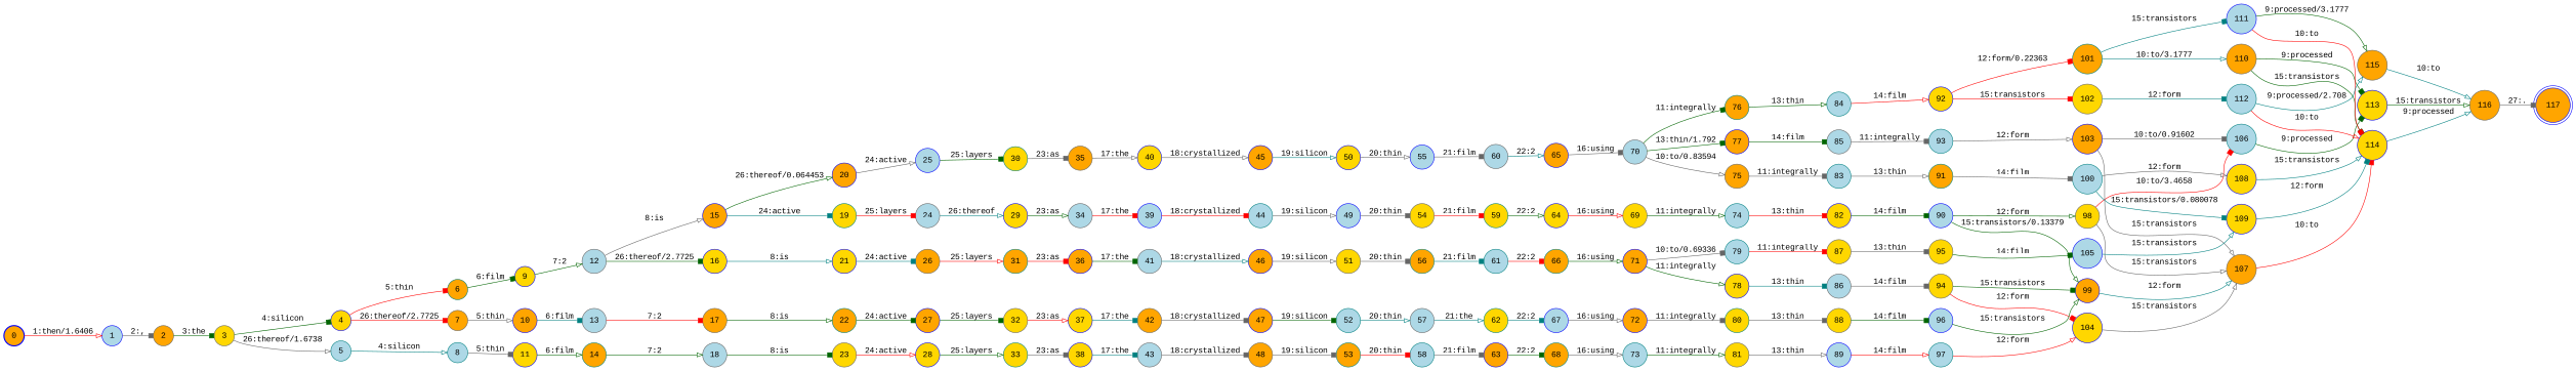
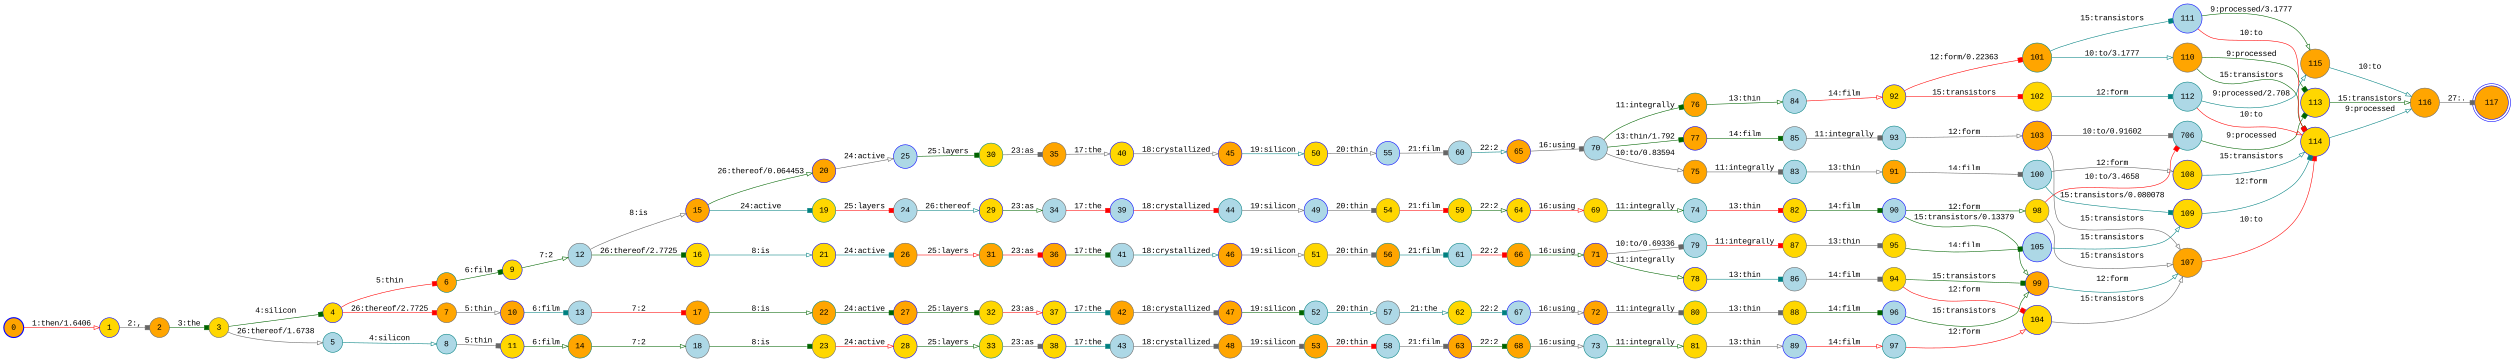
  digraph {
    fontname="Liberation Mono"
    nodesep=0.25
    rankdir=LR
    ranksep=0.4
    node [color=blue fillcolor=orange fontname="Liberation Mono" fontsize=14 shape=circle style="solid,filled"]
    edge [arrowhead=box color=gray40 fontname="Liberation Mono" fontsize=14]
    n1 [label=0 style="bold,filled"]
-   n2 [fillcolor=lightblue label=1]
+   n2 [fillcolor=gold label=1]
    n3 [color=gray40 label=2]
    n4 [color=gray40 fillcolor=gold label=3]
    n5 [fillcolor=gold label=4]
    n6 [color=teal fillcolor=lightblue label=5]
    n7 [color=teal label=6]
    n8 [color=gray40 label=7]
    n9 [color=teal fillcolor=lightblue label=8]
    n10 [fillcolor=gold label=9]
    n11 [label=10]
    n12 [fillcolor=gold label=11]
    n13 [color=gray40 fillcolor=lightblue label=12]
    n14 [color=gray40 fillcolor=lightblue label=13]
    n15 [color=teal label=14]
    n16 [label=15]
    n17 [fillcolor=gold label=16]
    n18 [color=gray40 label=17]
    n19 [color=gray40 fillcolor=lightblue label=18]
    n20 [color=teal fillcolor=gold label=19]
    n21 [label=20]
    n22 [fillcolor=gold label=21]
    n23 [color=teal label=22]
    n24 [color=gray40 fillcolor=gold label=23]
    n25 [color=gray40 fillcolor=lightblue label=24]
    n26 [fillcolor=lightblue label=25]
    n27 [color=gray40 label=26]
    n28 [label=27]
    n29 [fillcolor=gold label=28]
    n30 [fillcolor=gold label=29]
    n31 [color=teal fillcolor=gold label=30]
    n32 [color=teal label=31]
    n33 [color=gray40 fillcolor=gold label=32]
    n34 [color=teal fillcolor=gold label=33]
    n35 [color=gray40 fillcolor=lightblue label=34]
    n36 [color=gray40 label=35]
    n37 [label=36]
    n38 [fillcolor=gold label=37]
    n39 [fillcolor=gold label=38]
    n40 [fillcolor=lightblue label=39]
    n41 [fillcolor=gold label=40]
    n42 [color=gray40 fillcolor=lightblue label=41]
    n43 [color=gray40 label=42]
    n44 [color=gray40 fillcolor=lightblue label=43]
    n45 [color=teal fillcolor=lightblue label=44]
    n46 [label=45]
    n47 [label=46]
    n48 [label=47]
    n49 [color=gray40 label=48]
    n50 [fillcolor=lightblue label=49]
    n51 [fillcolor=gold label=50]
    n52 [color=gray40 fillcolor=gold label=51]
    n53 [color=teal fillcolor=lightblue label=52]
    n54 [color=teal label=53]
    n55 [color=gray40 fillcolor=gold label=54]
    n56 [fillcolor=lightblue label=55]
    n57 [color=teal label=56]
    n58 [color=gray40 fillcolor=lightblue label=57]
    n59 [color=teal fillcolor=lightblue label=58]
    n60 [color=teal fillcolor=gold label=59]
    n61 [color=gray40 fillcolor=lightblue label=60]
    n62 [color=teal fillcolor=lightblue label=61]
    n63 [color=teal fillcolor=gold label=62]
    n64 [label=63]
    n65 [fillcolor=gold label=64]
    n66 [label=65]
    n67 [color=teal label=66]
    n68 [fillcolor=lightblue label=67]
    n69 [color=teal label=68]
    n70 [color=gray40 fillcolor=gold label=69]
    n71 [color=gray40 fillcolor=lightblue label=70]
    n72 [label=71]
    n73 [label=72]
    n74 [color=teal fillcolor=lightblue label=73]
    n75 [color=teal fillcolor=lightblue label=74]
    n76 [label=77]
    n77 [color=gray40 label=75]
    n78 [color=teal label=76]
    n79 [color=teal fillcolor=lightblue label=79]
    n80 [fillcolor=gold label=78]
    n81 [color=teal fillcolor=gold label=80]
    n82 [color=gray40 fillcolor=gold label=81]
    n83 [fillcolor=gold label=82]
    n84 [color=gray40 fillcolor=lightblue label=85]
    n85 [color=teal fillcolor=lightblue label=83]
    n86 [color=teal fillcolor=lightblue label=84]
    n87 [color=gray40 fillcolor=gold label=87]
    n88 [color=gray40 fillcolor=lightblue label=86]
    n89 [color=gray40 fillcolor=gold label=88]
    n90 [fillcolor=lightblue label=89]
    n91 [fillcolor=lightblue label=90]
    n92 [color=teal fillcolor=lightblue label=93]
    n93 [color=teal label=91]
    n94 [fillcolor=gold label=92]
    n95 [color=gray40 fillcolor=gold label=95]
    n96 [color=gray40 fillcolor=gold label=94]
    n97 [fillcolor=lightblue label=96]
    n98 [color=teal fillcolor=lightblue label=97]
    n99 [color=gray40 fillcolor=gold label=98]
    n100 [label=99]
    n101 [color=teal fillcolor=lightblue label=100]
    n102 [color=teal label=101]
    n103 [color=gray40 fillcolor=gold label=102]
    n104 [label=103]
    n105 [fillcolor=gold label=104]
    n106 [fillcolor=lightblue label=105]
-   n107 [color=teal fillcolor=lightblue label=106]
+   n107 [color=teal fillcolor=lightblue label=706]
    n108 [color=gray40 label=107]
    n109 [fillcolor=gold label=108]
    n110 [fillcolor=gold label=109]
    n111 [color=gray40 label=110]
    n112 [fillcolor=lightblue label=111]
    n113 [color=teal fillcolor=lightblue label=112]
    n114 [fillcolor=gold label=113]
    n115 [fillcolor=gold label=114]
    n116 [color=gray40 label=115]
    n117 [color=gray40 label=116]
    n118 [label=117 shape=doublecircle]
    n1 -> n2 [arrowhead=onormal color=red label="1:then/1.6406"]
    n2 -> n3 [label="2:,"]
    n3 -> n4 [color=darkgreen label="3:the"]
    n4 -> n5 [color=darkgreen label="4:silicon"]
    n4 -> n6 [arrowhead=onormal label="26:thereof/1.6738"]
    n5 -> n7 [color=red label="5:thin"]
    n5 -> n8 [color=red label="26:thereof/2.7725"]
    n6 -> n9 [arrowhead=onormal color=teal label="4:silicon"]
    n7 -> n10 [color=darkgreen label="6:film"]
    n8 -> n11 [arrowhead=onormal label="5:thin"]
    n9 -> n12 [label="5:thin"]
    n10 -> n13 [arrowhead=onormal color=darkgreen label="7:2"]
    n11 -> n14 [color=teal label="6:film"]
    n12 -> n15 [arrowhead=onormal color=darkgreen label="6:film"]
    n13 -> n16 [arrowhead=onormal label="8:is"]
    n13 -> n17 [color=darkgreen label="26:thereof/2.7725"]
    n14 -> n18 [color=red label="7:2"]
    n15 -> n19 [arrowhead=onormal color=darkgreen label="7:2"]
    n16 -> n20 [color=teal label="24:active"]
    n16 -> n21 [arrowhead=onormal color=darkgreen label="26:thereof/0.064453"]
    n17 -> n22 [arrowhead=onormal color=teal label="8:is"]
    n18 -> n23 [arrowhead=onormal color=darkgreen label="8:is"]
    n19 -> n24 [color=darkgreen label="8:is"]
    n20 -> n25 [color=red label="25:layers"]
    n21 -> n26 [arrowhead=onormal label="24:active"]
    n22 -> n27 [color=teal label="24:active"]
    n23 -> n28 [color=darkgreen label="24:active"]
    n24 -> n29 [arrowhead=onormal color=red label="24:active"]
    n25 -> n30 [arrowhead=onormal color=teal label="26:thereof"]
    n26 -> n31 [color=darkgreen label="25:layers"]
    n27 -> n32 [arrowhead=onormal color=red label="25:layers"]
    n28 -> n33 [color=darkgreen label="25:layers"]
    n29 -> n34 [arrowhead=onormal color=darkgreen label="25:layers"]
    n30 -> n35 [arrowhead=onormal color=darkgreen label="23:as"]
    n31 -> n36 [label="23:as"]
    n32 -> n37 [color=red label="23:as"]
    n33 -> n38 [arrowhead=onormal color=red label="23:as"]
    n34 -> n39 [label="23:as"]
    n35 -> n40 [color=red label="17:the"]
    n36 -> n41 [arrowhead=onormal label="17:the"]
    n37 -> n42 [color=darkgreen label="17:the"]
    n38 -> n43 [color=teal label="17:the"]
    n39 -> n44 [color=teal label="17:the"]
    n40 -> n45 [color=red label="18:crystallized"]
    n41 -> n46 [arrowhead=onormal label="18:crystallized"]
    n42 -> n47 [arrowhead=onormal color=teal label="18:crystallized"]
    n43 -> n48 [label="18:crystallized"]
    n44 -> n49 [label="18:crystallized"]
    n45 -> n50 [arrowhead=onormal label="19:silicon"]
    n46 -> n51 [arrowhead=onormal color=teal label="19:silicon"]
    n47 -> n52 [arrowhead=onormal label="19:silicon"]
    n48 -> n53 [color=darkgreen label="19:silicon"]
    n49 -> n54 [label="19:silicon"]
    n50 -> n55 [label="20:thin"]
    n51 -> n56 [arrowhead=onormal label="20:thin"]
    n52 -> n57 [label="20:thin"]
    n53 -> n58 [arrowhead=onormal color=teal label="20:thin"]
    n54 -> n59 [color=red label="20:thin"]
    n55 -> n60 [color=red label="21:film"]
    n56 -> n61 [label="21:film"]
    n57 -> n62 [color=teal label="21:film"]
    n58 -> n63 [arrowhead=onormal color=teal label="21:the"]
    n59 -> n64 [label="21:film"]
    n60 -> n65 [arrowhead=onormal color=darkgreen label="22:2"]
    n61 -> n66 [arrowhead=onormal color=teal label="22:2"]
    n62 -> n67 [color=red label="22:2"]
    n63 -> n68 [color=teal label="22:2"]
    n64 -> n69 [color=darkgreen label="22:2"]
    n65 -> n70 [arrowhead=onormal color=red label="16:using"]
    n66 -> n71 [label="16:using"]
    n67 -> n72 [arrowhead=onormal color=darkgreen label="16:using"]
    n68 -> n73 [arrowhead=onormal label="16:using"]
    n69 -> n74 [arrowhead=onormal label="16:using"]
    n70 -> n75 [arrowhead=onormal color=darkgreen label="11:integrally"]
    n71 -> n76 [color=darkgreen label="13:thin/1.792"]
    n71 -> n77 [arrowhead=onormal label="10:to/0.83594"]
    n71 -> n78 [color=darkgreen label="11:integrally"]
    n72 -> n79 [label="10:to/0.69336"]
    n72 -> n80 [arrowhead=onormal color=darkgreen label="11:integrally"]
    n73 -> n81 [label="11:integrally"]
    n74 -> n82 [arrowhead=onormal color=darkgreen label="11:integrally"]
    n75 -> n83 [color=red label="13:thin"]
    n76 -> n84 [color=darkgreen label="14:film"]
    n77 -> n85 [label="11:integrally"]
    n78 -> n86 [arrowhead=onormal color=darkgreen label="13:thin"]
    n79 -> n87 [color=red label="11:integrally"]
    n80 -> n88 [color=teal label="13:thin"]
    n81 -> n89 [label="13:thin"]
    n82 -> n90 [arrowhead=onormal label="13:thin"]
    n83 -> n91 [color=darkgreen label="14:film"]
    n84 -> n92 [label="11:integrally"]
    n85 -> n93 [arrowhead=onormal label="13:thin"]
    n86 -> n94 [arrowhead=onormal color=red label="14:film"]
    n87 -> n95 [label="13:thin"]
    n88 -> n96 [label="14:film"]
    n89 -> n97 [color=darkgreen label="14:film"]
    n90 -> n98 [arrowhead=onormal color=red label="14:film"]
    n91 -> n99 [arrowhead=onormal color=darkgreen label="12:form"]
    n91 -> n100 [arrowhead=onormal color=darkgreen label="15:transistors/0.13379"]
    n92 -> n104 [arrowhead=onormal label="12:form"]
    n93 -> n101 [label="14:film"]
    n94 -> n102 [color=red label="12:form/0.22363"]
    n94 -> n103 [color=red label="15:transistors"]
    n95 -> n106 [color=darkgreen label="14:film"]
    n96 -> n100 [color=darkgreen label="15:transistors"]
    n96 -> n105 [color=red label="12:form"]
    n97 -> n100 [arrowhead=onormal color=darkgreen label="15:transistors"]
    n98 -> n105 [arrowhead=onormal color=red label="12:form"]
    n99 -> n107 [color=red label="10:to/3.4658"]
    n99 -> n108 [arrowhead=onormal label="15:transistors"]
    n100 -> n108 [arrowhead=onormal color=teal label="12:form"]
    n101 -> n109 [arrowhead=onormal label="12:form"]
    n101 -> n110 [color=teal label="15:transistors/0.080078"]
    n102 -> n111 [arrowhead=onormal color=teal label="10:to/3.1777"]
    n102 -> n112 [color=teal label="15:transistors"]
    n103 -> n113 [color=teal label="12:form"]
    n104 -> n107 [label="10:to/0.91602"]
    n104 -> n108 [arrowhead=onormal label="15:transistors"]
    n105 -> n108 [arrowhead=onormal label="15:transistors"]
    n106 -> n110 [arrowhead=onormal color=teal label="15:transistors"]
    n107 -> n114 [color=darkgreen label="9:processed"]
    n108 -> n115 [color=red label="10:to"]
    n109 -> n115 [arrowhead=onormal color=teal label="15:transistors"]
    n110 -> n115 [color=teal label="12:form"]
    n111 -> n114 [color=darkgreen label="9:processed"]
    n111 -> n115 [color=darkgreen label="15:transistors"]
    n112 -> n115 [color=red label="10:to"]
    n112 -> n116 [arrowhead=onormal color=darkgreen label="9:processed/3.1777"]
    n113 -> n115 [arrowhead=onormal color=red label="10:to"]
    n113 -> n116 [arrowhead=onormal color=teal label="9:processed/2.708"]
    n114 -> n117 [arrowhead=onormal color=darkgreen label="15:transistors"]
    n115 -> n117 [arrowhead=onormal color=teal label="9:processed"]
    n116 -> n117 [arrowhead=onormal color=teal label="10:to"]
    n117 -> n118 [label="27:."]
  }
